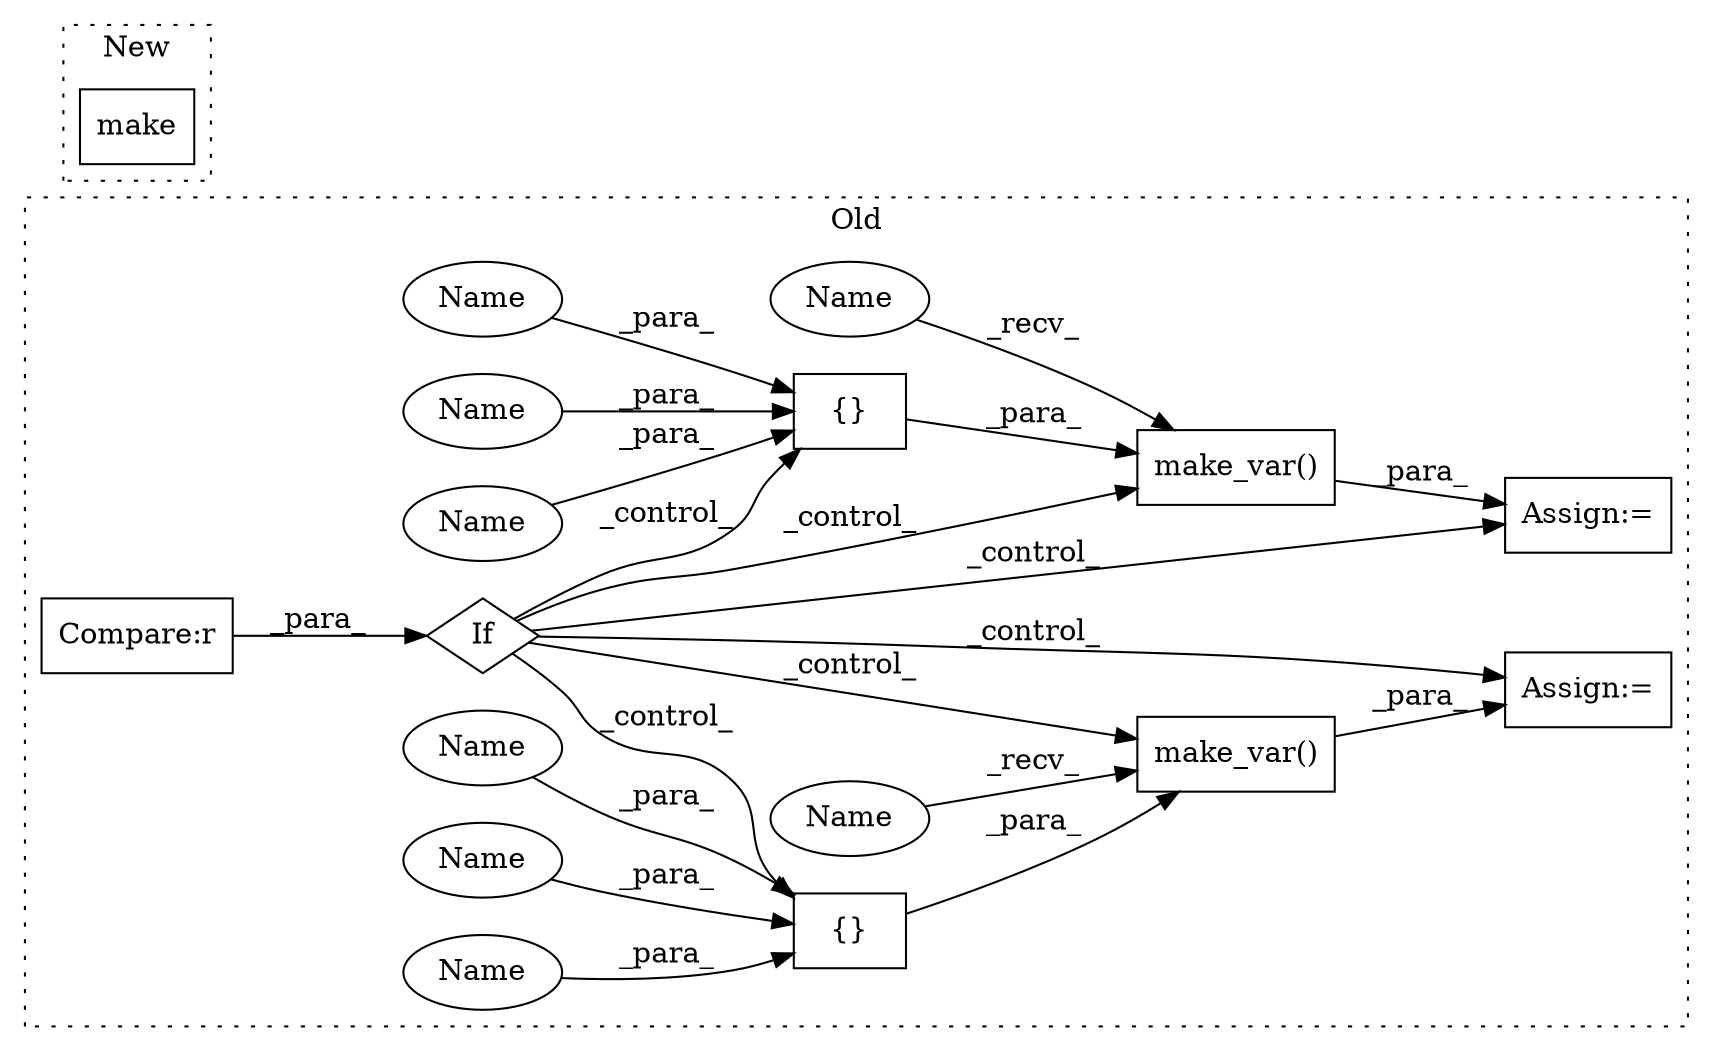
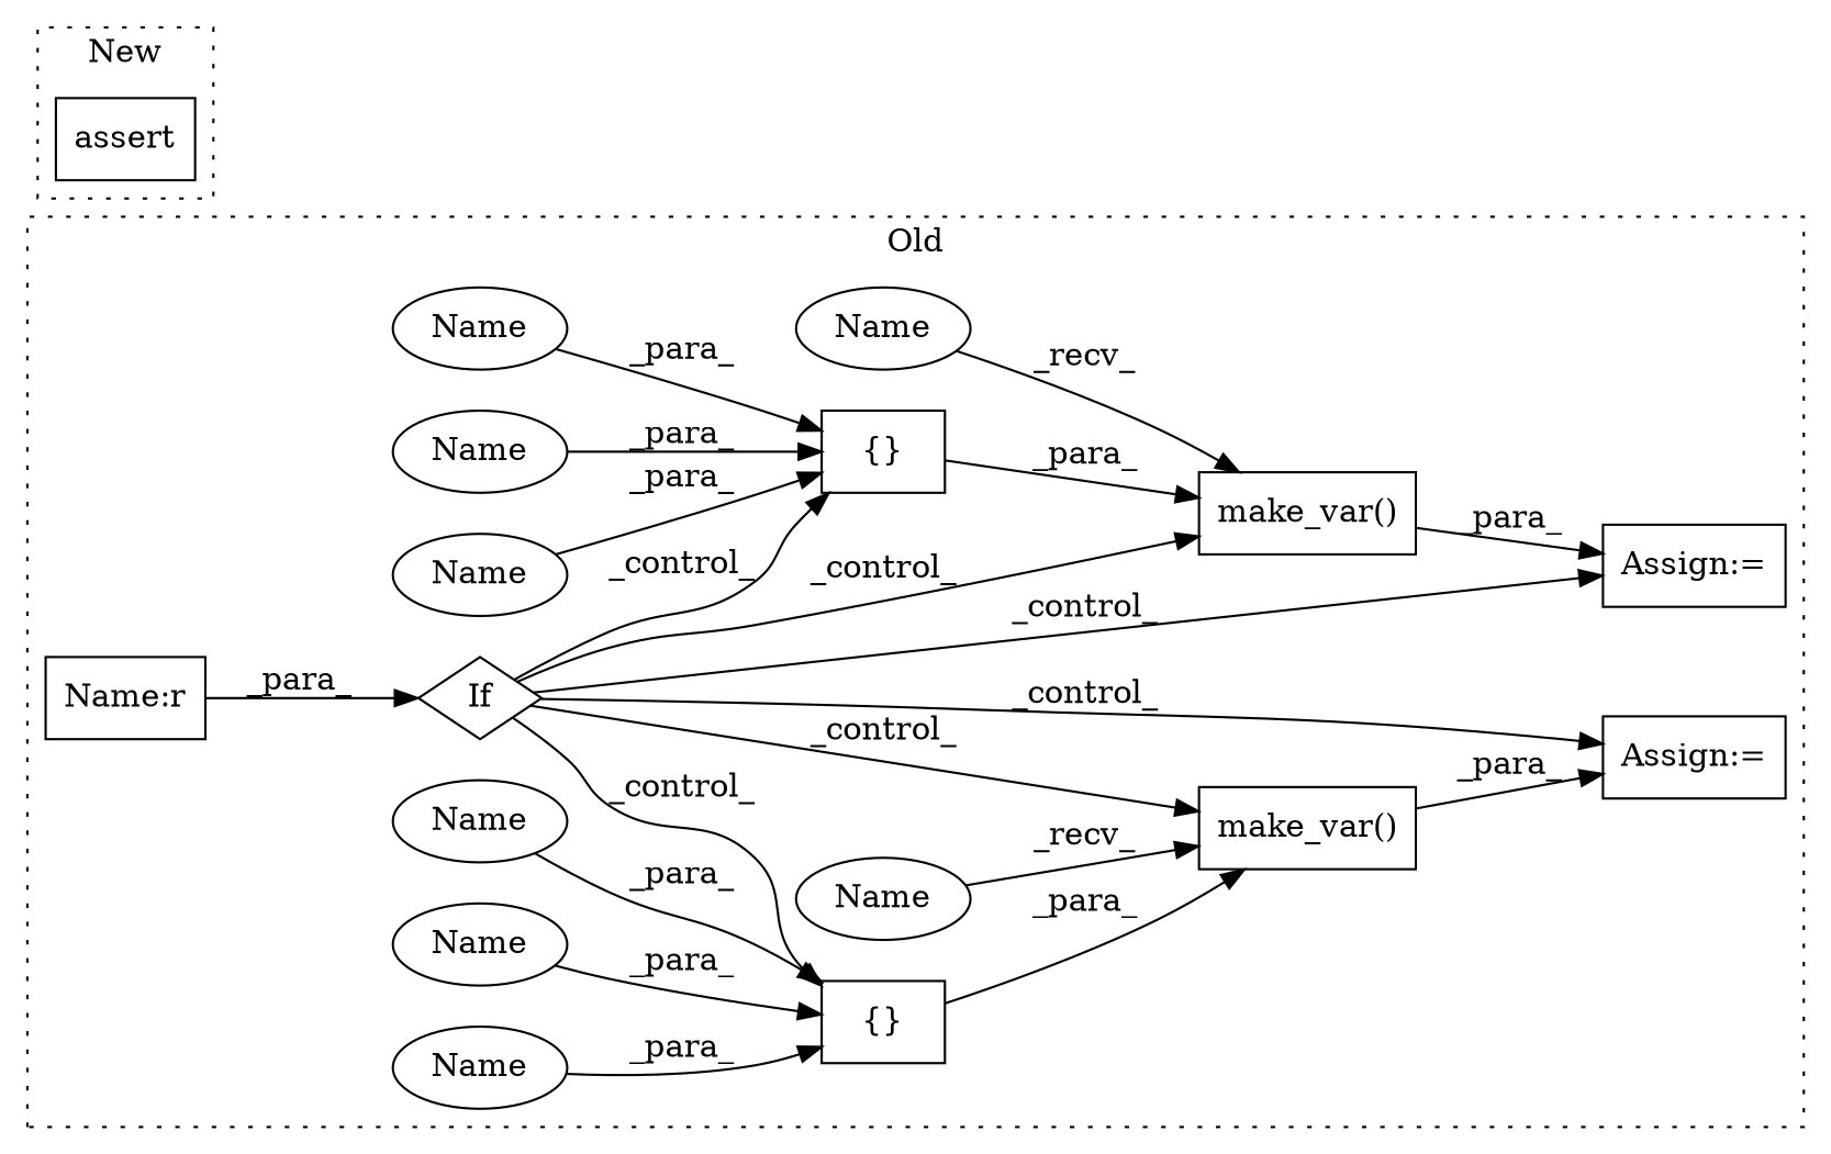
  digraph {
    rankdir=LR
    node [a=87 l=2 shape=box]
    n1 [a=75 l="12,19" label="make_var()" s="2062,2090"]
    n2 [a=96 l=3 label=If s=1901 shape=diamond]
    n3 [a=59 l="1,0" label="{}" s="1951,1966"]
    n4 [a=59 l="1,0" label="{}" s="2074,2089"]
-   n5 [a=40 l=17 label="Compare:r" s=1904]
+   n5 [a=40 l=17 label="Name:r" s=1904]
    n6 [a=75 l="12,64" label="make_var()" s="1939,1967"]
    n7 [a=68 l=3 label="Assign:=" s=2059]
    n8 [a=68 l=3 label="Assign:=" s=1936]
    n9 [label=Name s=2079 shape=ellipse]
    n10 [label=Name s=1956 shape=ellipse]
    n11 [label=Name s=1960 shape=ellipse]
    n12 [label=Name s=2083 shape=ellipse]
    n13 [label=Name s=2087 shape=ellipse]
    n14 [label=Name s=1964 shape=ellipse]
    n15 [label=Name s=2062 shape=ellipse]
    n16 [label=Name s=1939 shape=ellipse]
-   n17 [a=65 l=7 label=make s=1689]
+   n17 [a=65 l=7 label=assert s=1689]
    subgraph cluster_1 {
      label=Old
      style=dotted
      n1
      n2
      n3
      n4
      n5
      n6
      n7
      n8
      n9
      n10
      n11
      n12
      n13
      n14
      n15
      n16
    }
    subgraph cluster_2 {
      label=New
      style=dotted
      n17
    }
    n1 -> n7 [label=_para_]
    n2 -> n1 [label=_control_]
    n2 -> n3 [label=_control_]
    n2 -> n4 [label=_control_]
    n2 -> n6 [label=_control_]
    n2 -> n7 [label=_control_]
    n2 -> n8 [label=_control_]
    n3 -> n6 [label=_para_]
    n4 -> n1 [label=_para_]
    n5 -> n2 [label=_para_]
    n6 -> n8 [label=_para_]
    n9 -> n4 [label=_para_]
    n10 -> n3 [label=_para_]
    n11 -> n3 [label=_para_]
    n12 -> n4 [label=_para_]
    n13 -> n4 [label=_para_]
    n14 -> n3 [label=_para_]
    n15 -> n1 [label=_recv_]
    n16 -> n6 [label=_recv_]
  }
